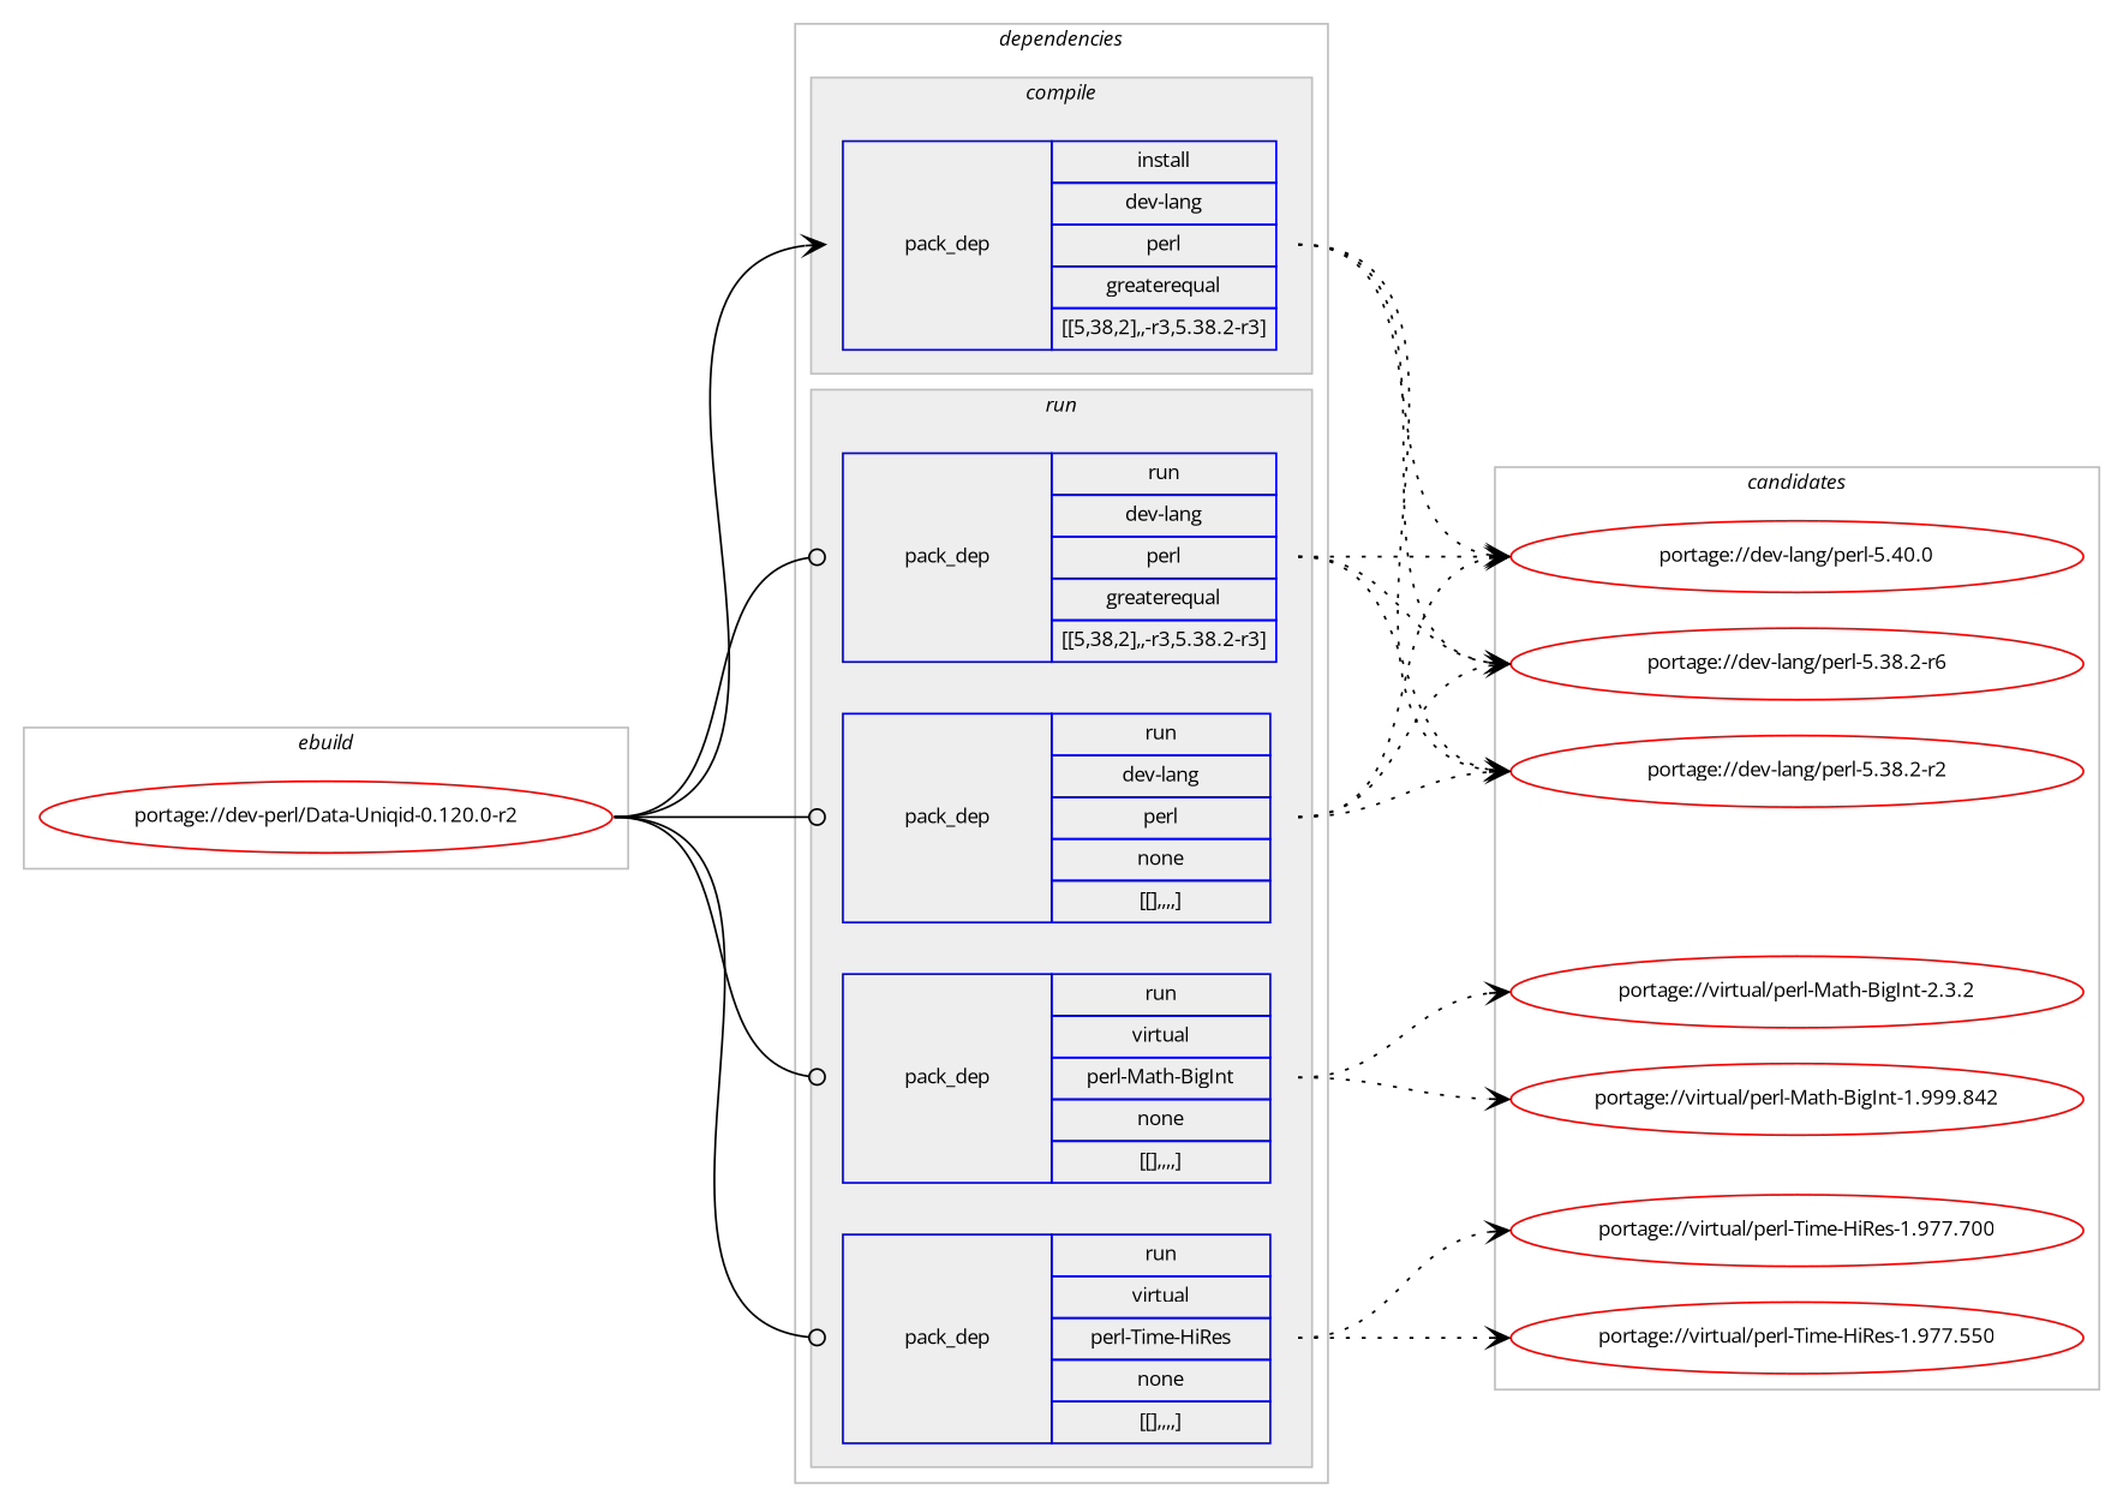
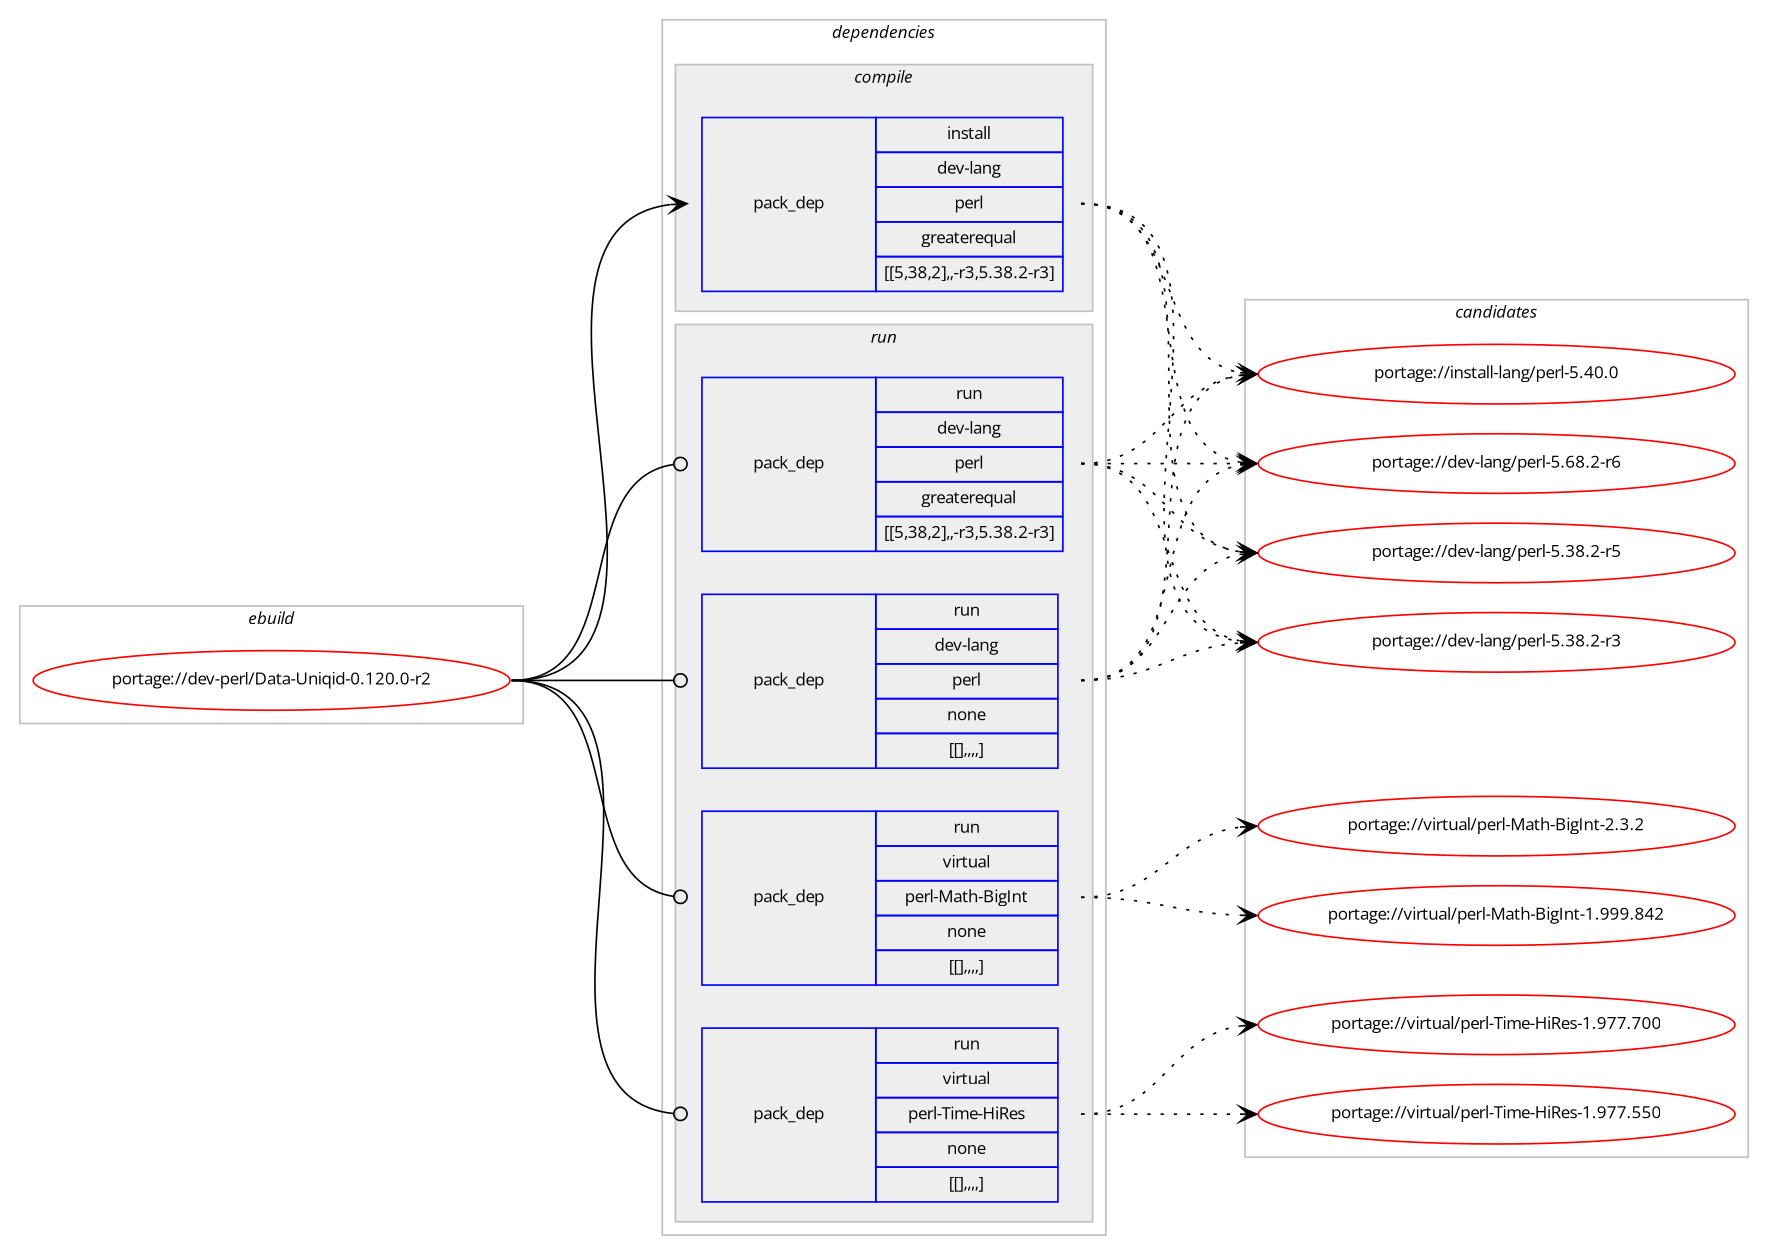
  digraph {
    compound=true
    concentrate=true
    fontname="Open Sans"
    fontsize=10
    newrank=true
    rankdir=LR
    ranksep=1.5
    node [color=red fontname="Open Sans" fontsize=10]
    edge [arrowhead=vee fontname="Open Sans" headport=w style=dotted tailport=e weight=100]
    n1 [label="portage://dev-perl/Data-Uniqid-0.120.0-r2" width=4]
    n2 [color=blue label=<<TABLE BORDER="0" CELLBORDER="1" CELLSPACING="0" CELLPADDING="4" WIDTH="220"><TR><TD ROWSPAN="6" CELLPADDING="30">pack_dep</TD></TR><TR><TD WIDTH="110">install</TD></TR><TR><TD>dev-lang</TD></TR><TR><TD>perl</TD></TR><TR><TD>greaterequal</TD></TR><TR><TD>[[5,38,2],,-r3,5.38.2-r3]</TD></TR></TABLE>> shape=none]
    n3 [color=blue label=<<TABLE BORDER="0" CELLBORDER="1" CELLSPACING="0" CELLPADDING="4" WIDTH="220"><TR><TD ROWSPAN="6" CELLPADDING="30">pack_dep</TD></TR><TR><TD WIDTH="110">run</TD></TR><TR><TD>dev-lang</TD></TR><TR><TD>perl</TD></TR><TR><TD>greaterequal</TD></TR><TR><TD>[[5,38,2],,-r3,5.38.2-r3]</TD></TR></TABLE>> shape=none]
    n4 [color=blue label=<<TABLE BORDER="0" CELLBORDER="1" CELLSPACING="0" CELLPADDING="4" WIDTH="220"><TR><TD ROWSPAN="6" CELLPADDING="30">pack_dep</TD></TR><TR><TD WIDTH="110">run</TD></TR><TR><TD>dev-lang</TD></TR><TR><TD>perl</TD></TR><TR><TD>none</TD></TR><TR><TD>[[],,,,]</TD></TR></TABLE>> shape=none]
    n5 [color=blue label=<<TABLE BORDER="0" CELLBORDER="1" CELLSPACING="0" CELLPADDING="4" WIDTH="220"><TR><TD ROWSPAN="6" CELLPADDING="30">pack_dep</TD></TR><TR><TD WIDTH="110">run</TD></TR><TR><TD>virtual</TD></TR><TR><TD>perl-Math-BigInt</TD></TR><TR><TD>none</TD></TR><TR><TD>[[],,,,]</TD></TR></TABLE>> shape=none]
    n6 [color=blue label=<<TABLE BORDER="0" CELLBORDER="1" CELLSPACING="0" CELLPADDING="4" WIDTH="220"><TR><TD ROWSPAN="6" CELLPADDING="30">pack_dep</TD></TR><TR><TD WIDTH="110">run</TD></TR><TR><TD>virtual</TD></TR><TR><TD>perl-Time-HiRes</TD></TR><TR><TD>none</TD></TR><TR><TD>[[],,,,]</TD></TR></TABLE>> shape=none]
-   n7 [label="portage://dev-lang/perl-5.40.0" width=4]
-   n8 [label="portage://dev-lang/perl-5.38.2-r6" width=4]
-   n10 [label="portage://dev-lang/perl-5.38.2-r2" width=4]
+   n7 [label="portage://install-lang/perl-5.40.0" width=4]
+   n8 [label="portage://dev-lang/perl-5.68.2-r6" width=4]
+   n9 [label="portage://dev-lang/perl-5.38.2-r5" width=4]
+   n10 [label="portage://dev-lang/perl-5.38.2-r3" width=4]
    n11 [label="portage://virtual/perl-Math-BigInt-2.3.2" width=4]
    n12 [label="portage://virtual/perl-Math-BigInt-1.999.842" width=4]
    n13 [label="portage://virtual/perl-Time-HiRes-1.977.700" width=4]
    n14 [label="portage://virtual/perl-Time-HiRes-1.977.550" width=4]
    subgraph cluster_1 {
      color=gray
      label=<<i>ebuild</i>>
      n1
    }
    subgraph cluster_2 {
      color=gray
      label=<<i>dependencies</i>>
      subgraph cluster_3 {
        color=gray
        fillcolor="#eeeeee"
        label=<<i>compile</i>>
        style=filled
        subgraph sub_4 {
          color=gray
          fillcolor="#eeeeee"
          label=<<i>compile</i>>
          style=filled
          n2
        }
      }
      subgraph cluster_5 {
        color=gray
        fillcolor="#eeeeee"
        label=<<i>compile and run</i>>
        style=filled
      }
      subgraph cluster_6 {
        color=gray
        fillcolor="#eeeeee"
        label=<<i>run</i>>
        style=filled
        subgraph sub_7 {
          color=gray
          fillcolor="#eeeeee"
          label=<<i>run</i>>
          style=filled
          n3
        }
        subgraph sub_8 {
          color=gray
          fillcolor="#eeeeee"
          label=<<i>run</i>>
          style=filled
          n4
        }
        subgraph sub_9 {
          color=gray
          fillcolor="#eeeeee"
          label=<<i>run</i>>
          style=filled
          n5
        }
        subgraph sub_10 {
          color=gray
          fillcolor="#eeeeee"
          label=<<i>run</i>>
          style=filled
          n6
        }
      }
    }
    subgraph cluster_11 {
      color=gray
      label=<<i>candidates</i>>
      rank=same
      subgraph sub_12 {
        color=black
        label=<<i>candidates</i>>
        nodesep=1
        rank=same
        n7
        n8
+       n9
        n10
      }
      subgraph sub_13 {
        color=black
        label=<<i>candidates</i>>
        nodesep=1
        rank=same
        n7
        n8
+       n9
        n10
      }
      subgraph sub_14 {
        color=black
        label=<<i>candidates</i>>
        nodesep=1
        rank=same
        n7
        n8
+       n9
        n10
      }
      subgraph sub_15 {
        color=black
        label=<<i>candidates</i>>
        nodesep=1
        rank=same
        n11
        n12
      }
      subgraph sub_16 {
        color=black
        label=<<i>candidates</i>>
        nodesep=1
        rank=same
        n13
        n14
      }
    }
    n1 -> n2 [style=solid weight=20]
    n1 -> n3 [arrowhead=odot style=solid weight=20]
    n1 -> n4 [arrowhead=odot style=solid weight=20]
    n1 -> n5 [arrowhead=odot style=solid weight=20]
    n1 -> n6 [arrowhead=odot style=solid weight=20]
    n2 -> n7
    n2 -> n8
+   n2 -> n9
    n2 -> n10
    n3 -> n7
    n3 -> n8
+   n3 -> n9
    n3 -> n10
    n4 -> n7
    n4 -> n8
+   n4 -> n9
    n4 -> n10
    n5 -> n11
    n5 -> n12
    n6 -> n13
    n6 -> n14
  }
